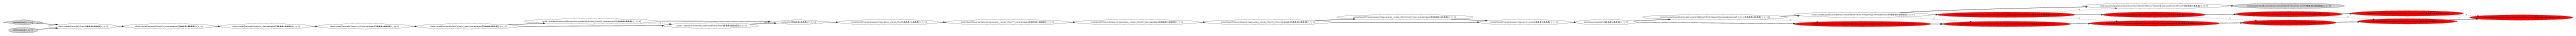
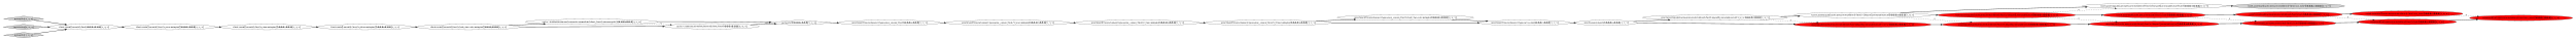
  digraph {
    fontname="Fira Sans"
    rankdir=LR
    node [fillcolor=white fontname="Fira Sans" shape=ellipse style=filled]
    edge [fontname="Fira Sans" style=bold]
    n1 [label="cache = buildWithListeners(TreeCache.newBuilder(client,\"/test\").setMaxDepth(1))@@@8@@@['1', '1', '0']"]
    n2 [label="cache = newTreeCacheWithListeners(client,\"/test\")@@@8@@@['0', '0', '1']"]
    n3 [label="cache.start()@@@9@@@['1', '1', '1']" shape=diamond]
    n4 [label="assertEvent(TreeCacheEvent.Type.NODE_ADDED,\"/test\")@@@10@@@['1', '1', '1']"]
    n5 [label="assertEvent(TreeCacheEvent.Type.INITIALIZED)@@@15@@@['1', '1', '1']"]
    n6 [label="assertNoMoreEvents()@@@16@@@['1', '1', '1']"]
    n7 [label="Assert.assertEquals(cache.getCurrentChildren(\"/test\").keySet(),ImmutableSet.of(\"1\",\"2\",\"3\"))@@@17@@@['1', '0', '1']"]
    n8 [fillcolor=red label="assertEquals(cache.getCurrentChildren(\"/test\").keySet(),ImmutableSet.of(\"1\",\"2\",\"3\"))@@@16@@@['0', '1', '0']"]
    n9 [label="assertEvent(TreeCacheEvent.Type.NODE_ADDED,\"/test/2/sub\",\"two-sub\".getBytes())@@@14@@@['0', '0', '1']"]
    n10 [label="Assert.assertEquals(cache.getCurrentChildren(\"/test/1\").keySet(),ImmutableSet.of())@@@18@@@['1', '0', '1']"]
    n11 [fillcolor=red label="Assert.assertEquals(cache.getCurrentChildren(\"/test/2\").keySet(),ImmutableSet.of())@@@18@@@['1', '0', '0']"]
    n12 [label="Assert.assertEquals(cache.getCurrentChildren(\"/test/2\").keySet(),ImmutableSet.of(\"sub\"))@@@19@@@['0', '0', '1']"]
    n13 [fillcolor=red label="assertEquals(cache.getCurrentChildren(\"/test/1\").keySet(),ImmutableSet.of())@@@17@@@['0', '1', '0']"]
    n14 [fillcolor=red label="Assert.assertNull(cache.getCurrentData(\"/test/2/sub\"))@@@19@@@['1', '0', '0']"]
    n15 [fillcolor=red label="assertEquals(cache.getCurrentChildren(\"/test/2\").keySet(),ImmutableSet.of())@@@18@@@['0', '1', '0']"]
    n16 [fillcolor=lightgray label="Assert.assertNull(cache.getCurrentChildren(\"/test/non_exist\"))@@@20@@@['0', '0', '1']"]
    n17 [label="client.create().forPath(\"/test/2\",\"two\".getBytes())@@@5@@@['1', '1', '1']"]
    n18 [label="client.create().forPath(\"/test/3\",\"three\".getBytes())@@@6@@@['1', '1', '1']"]
    n19 [label="client.create().forPath(\"/test/2/sub\",\"two-sub\".getBytes())@@@7@@@['1', '1', '1']"]
    n20 [label="assertEvent(TreeCacheEvent.Type.NODE_ADDED,\"/test/1\",\"one\".getBytes())@@@11@@@['1', '1', '1']"]
    n21 [label="assertEvent(TreeCacheEvent.Type.NODE_ADDED,\"/test/2\",\"two\".getBytes())@@@12@@@['1', '1', '1']"]
    n22 [fillcolor=red label="assertNull(cache.getCurrentChildren(\"/test/non_exist\"))@@@21@@@['0', '1', '0']"]
    n23 [fillcolor=red label="assertNull(cache.getCurrentData(\"/test/2/sub\"))@@@19@@@['0', '1', '0']"]
    n24 [fillcolor=red label="Assert.assertNull(cache.getCurrentChildren(\"/test/2/sub\"))@@@20@@@['1', '0', '0']"]
    n25 [fillcolor=red label="assertNull(cache.getCurrentChildren(\"/test/2/sub\"))@@@20@@@['0', '1', '0']"]
    n26 [fillcolor=red label="Assert.assertNull(cache.getCurrentChildren(\"/test/non_exist\"))@@@21@@@['1', '0', '0']"]
    n27 [label="assertEvent(TreeCacheEvent.Type.NODE_ADDED,\"/test/3\",\"three\".getBytes())@@@13@@@['1', '1', '1']"]
    n28 [fillcolor=lightgray label="testDepth1['0', '1', '0']" shape=diamond]
    n29 [label="client.create().forPath(\"/test\")@@@3@@@['1', '1', '1']"]
    n30 [label="client.create().forPath(\"/test/1\",\"one\".getBytes())@@@4@@@['1', '1', '1']"]
-   n31 [fillcolor=lightgray label="testStartup['0', '0', '1']"]
+   n31 [fillcolor=lightgray label="testStartup['0', '0', '1']" shape=diamond]
+   n32 [fillcolor=lightgray label="testDepth1['1', '0', '0']" shape=diamond]
    n1 -> n2 [label=0 style=dashed]
    n1 -> n3
    n2 -> n3
    n3 -> n4
    n4 -> n20
    n5 -> n6
    n6 -> n7
    n6 -> n8
    n7 -> n8 [label=0 style=dashed]
    n7 -> n10
    n8 -> n13
    n9 -> n5
    n10 -> n11
    n10 -> n12
    n10 -> n13 [label=0 style=dashed]
    n11 -> n12 [label=0 style=dashed]
    n11 -> n14
    n11 -> n15 [label=0 style=dashed]
    n12 -> n16
    n13 -> n15
    n14 -> n23 [label=0 style=dashed]
    n14 -> n24
    n15 -> n23
    n17 -> n18
    n18 -> n19
    n19 -> n1
    n19 -> n2
    n20 -> n21
    n21 -> n27
    n23 -> n25
    n24 -> n25 [label=0 style=dashed]
    n24 -> n26
    n25 -> n22
    n26 -> n22 [label=0 style=dashed]
    n27 -> n5
    n27 -> n9
    n28 -> n29
    n29 -> n30
    n30 -> n17
    n31 -> n29
+   n32 -> n29
  }
